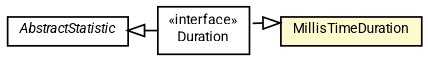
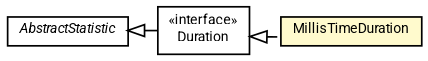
  digraph {
    nodesep=0.15
    rankdir=LR
    ranksep=0.25
    node [fontcolor=black fontname=Roboto fontsize=8 margin=0 shape=plaintext]
    edge [arrowtail=empty color=black dir=back fontname=Roboto fontsize=7 labelfontname=Roboto labelfontsize=7]
    n1 [height=0 label=<<table title="de.lmu.ifi.dbs.elki.logging.statistics.AbstractStatistic" border="0" cellborder="1" cellspacing="0" cellpadding="2" href="AbstractStatistic.html" target="_parent"> 		<tr><td><table border="0" cellspacing="0" cellpadding="1"> 		<tr><td align="center" balign="center"> <font face="Roboto"><i>AbstractStatistic</i></font> </td></tr> 		</table></td></tr> 		</table>> width=0]
    n2 [height=0 label=<<table title="de.lmu.ifi.dbs.elki.logging.statistics.Duration" border="0" cellborder="1" cellspacing="0" cellpadding="2" href="Duration.html" target="_parent"> 		<tr><td><table border="0" cellspacing="0" cellpadding="1"> 		<tr><td align="center" balign="center"> &#171;interface&#187; </td></tr> 		<tr><td align="center" balign="center"> <font face="Roboto">Duration</font> </td></tr> 		</table></td></tr> 		</table>> width=0]
    n3 [height=0 label=<<table title="de.lmu.ifi.dbs.elki.logging.statistics.MillisTimeDuration" border="0" cellborder="1" cellspacing="0" cellpadding="2" bgcolor="lemonChiffon" href="MillisTimeDuration.html" target="_parent"> 		<tr><td><table border="0" cellspacing="0" cellpadding="1"> 		<tr><td align="center" balign="center"> <font face="Roboto">MillisTimeDuration</font> </td></tr> 		</table></td></tr> 		</table>> width=0]
    n1 -> n2 [weight=10]
-   n3 -> n2 [style=dashed weight=9]
+   n2 -> n3 [style=dashed weight=9]
  }
